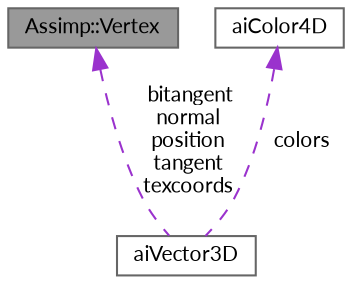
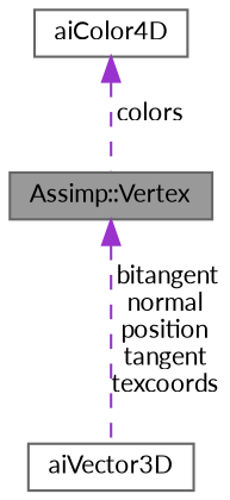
  digraph {
    fontname=Lato
    node [color=gray40 fillcolor=white fontname=Lato fontsize=10 shape=box style=filled]
    edge [color=darkorchid3 dir=back fontname=Lato fontsize=10 labelfontname=Helvetica labelfontsize=10 style=dashed]
    n1 [fillcolor=grey60 fontcolor=black height=0.2 label="Assimp::Vertex" width=0.4]
    n2 [height=0.2 label=aiVector3D width=0.4]
    n3 [height=0.2 label=aiColor4D width=0.4]
    n1 -> n2 [label=" bitangent\nnormal\nposition\ntangent\ntexcoords"]
-   n3 -> n2 [label=" colors"]
+   n3 -> n1 [label=" colors"]
  }
